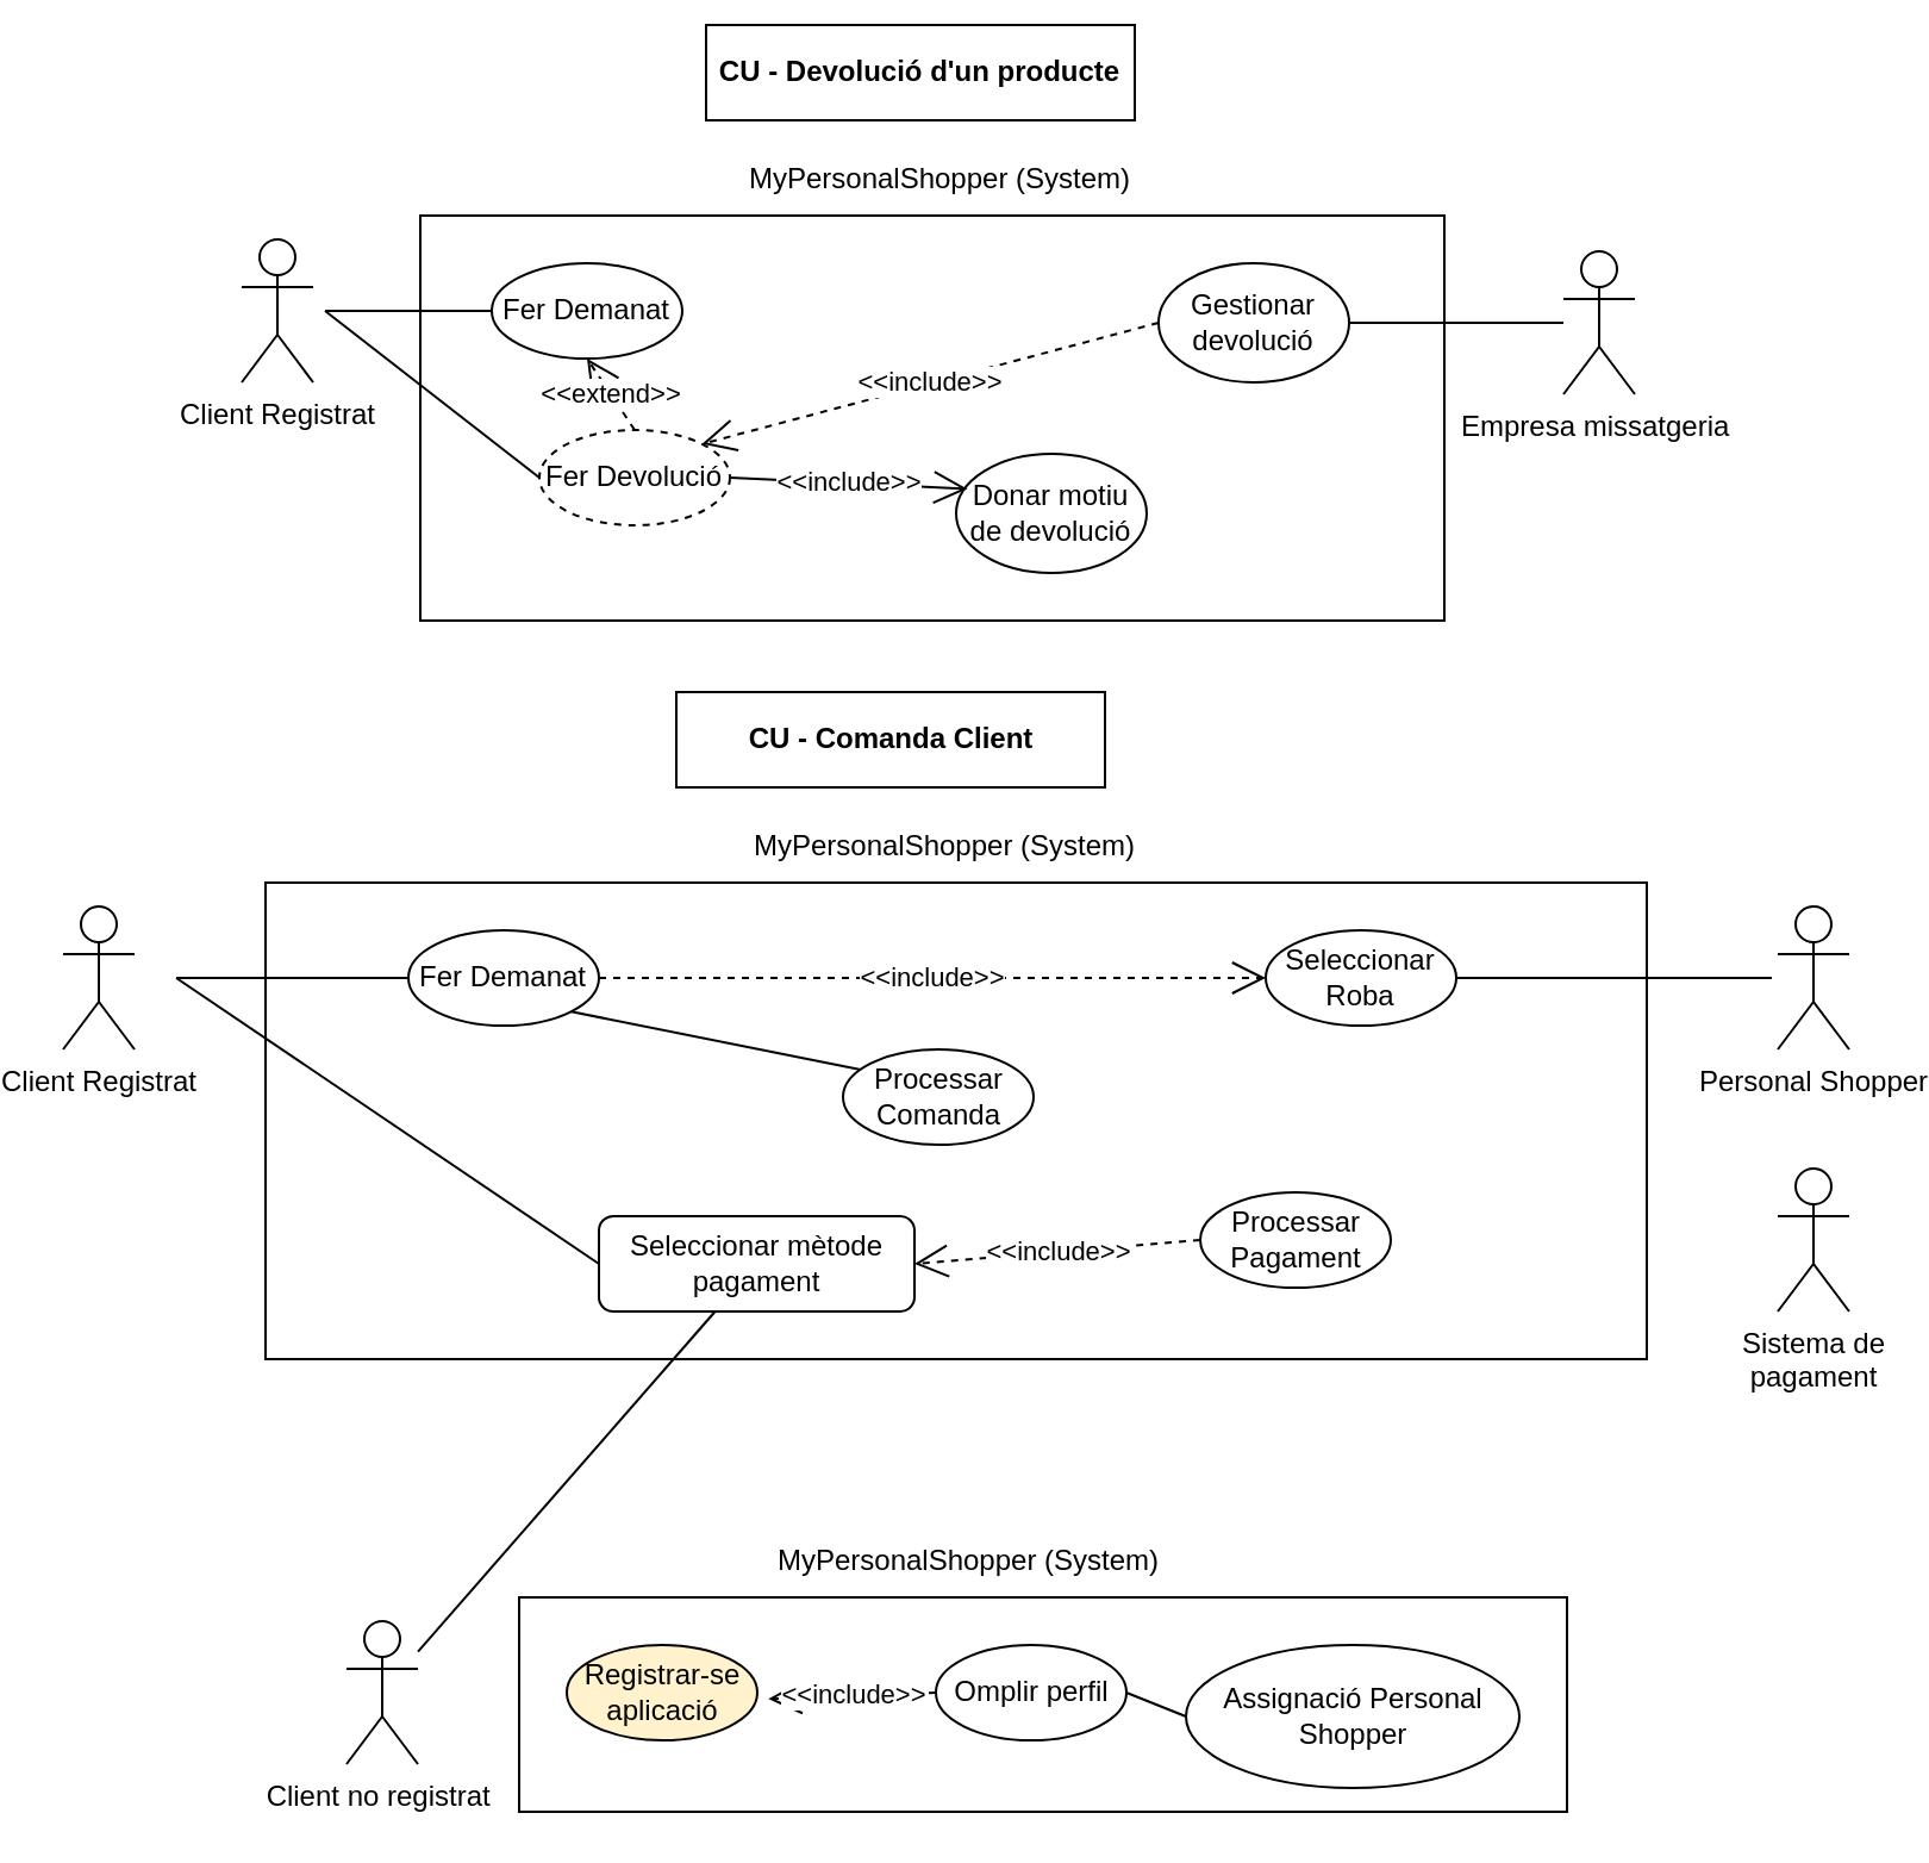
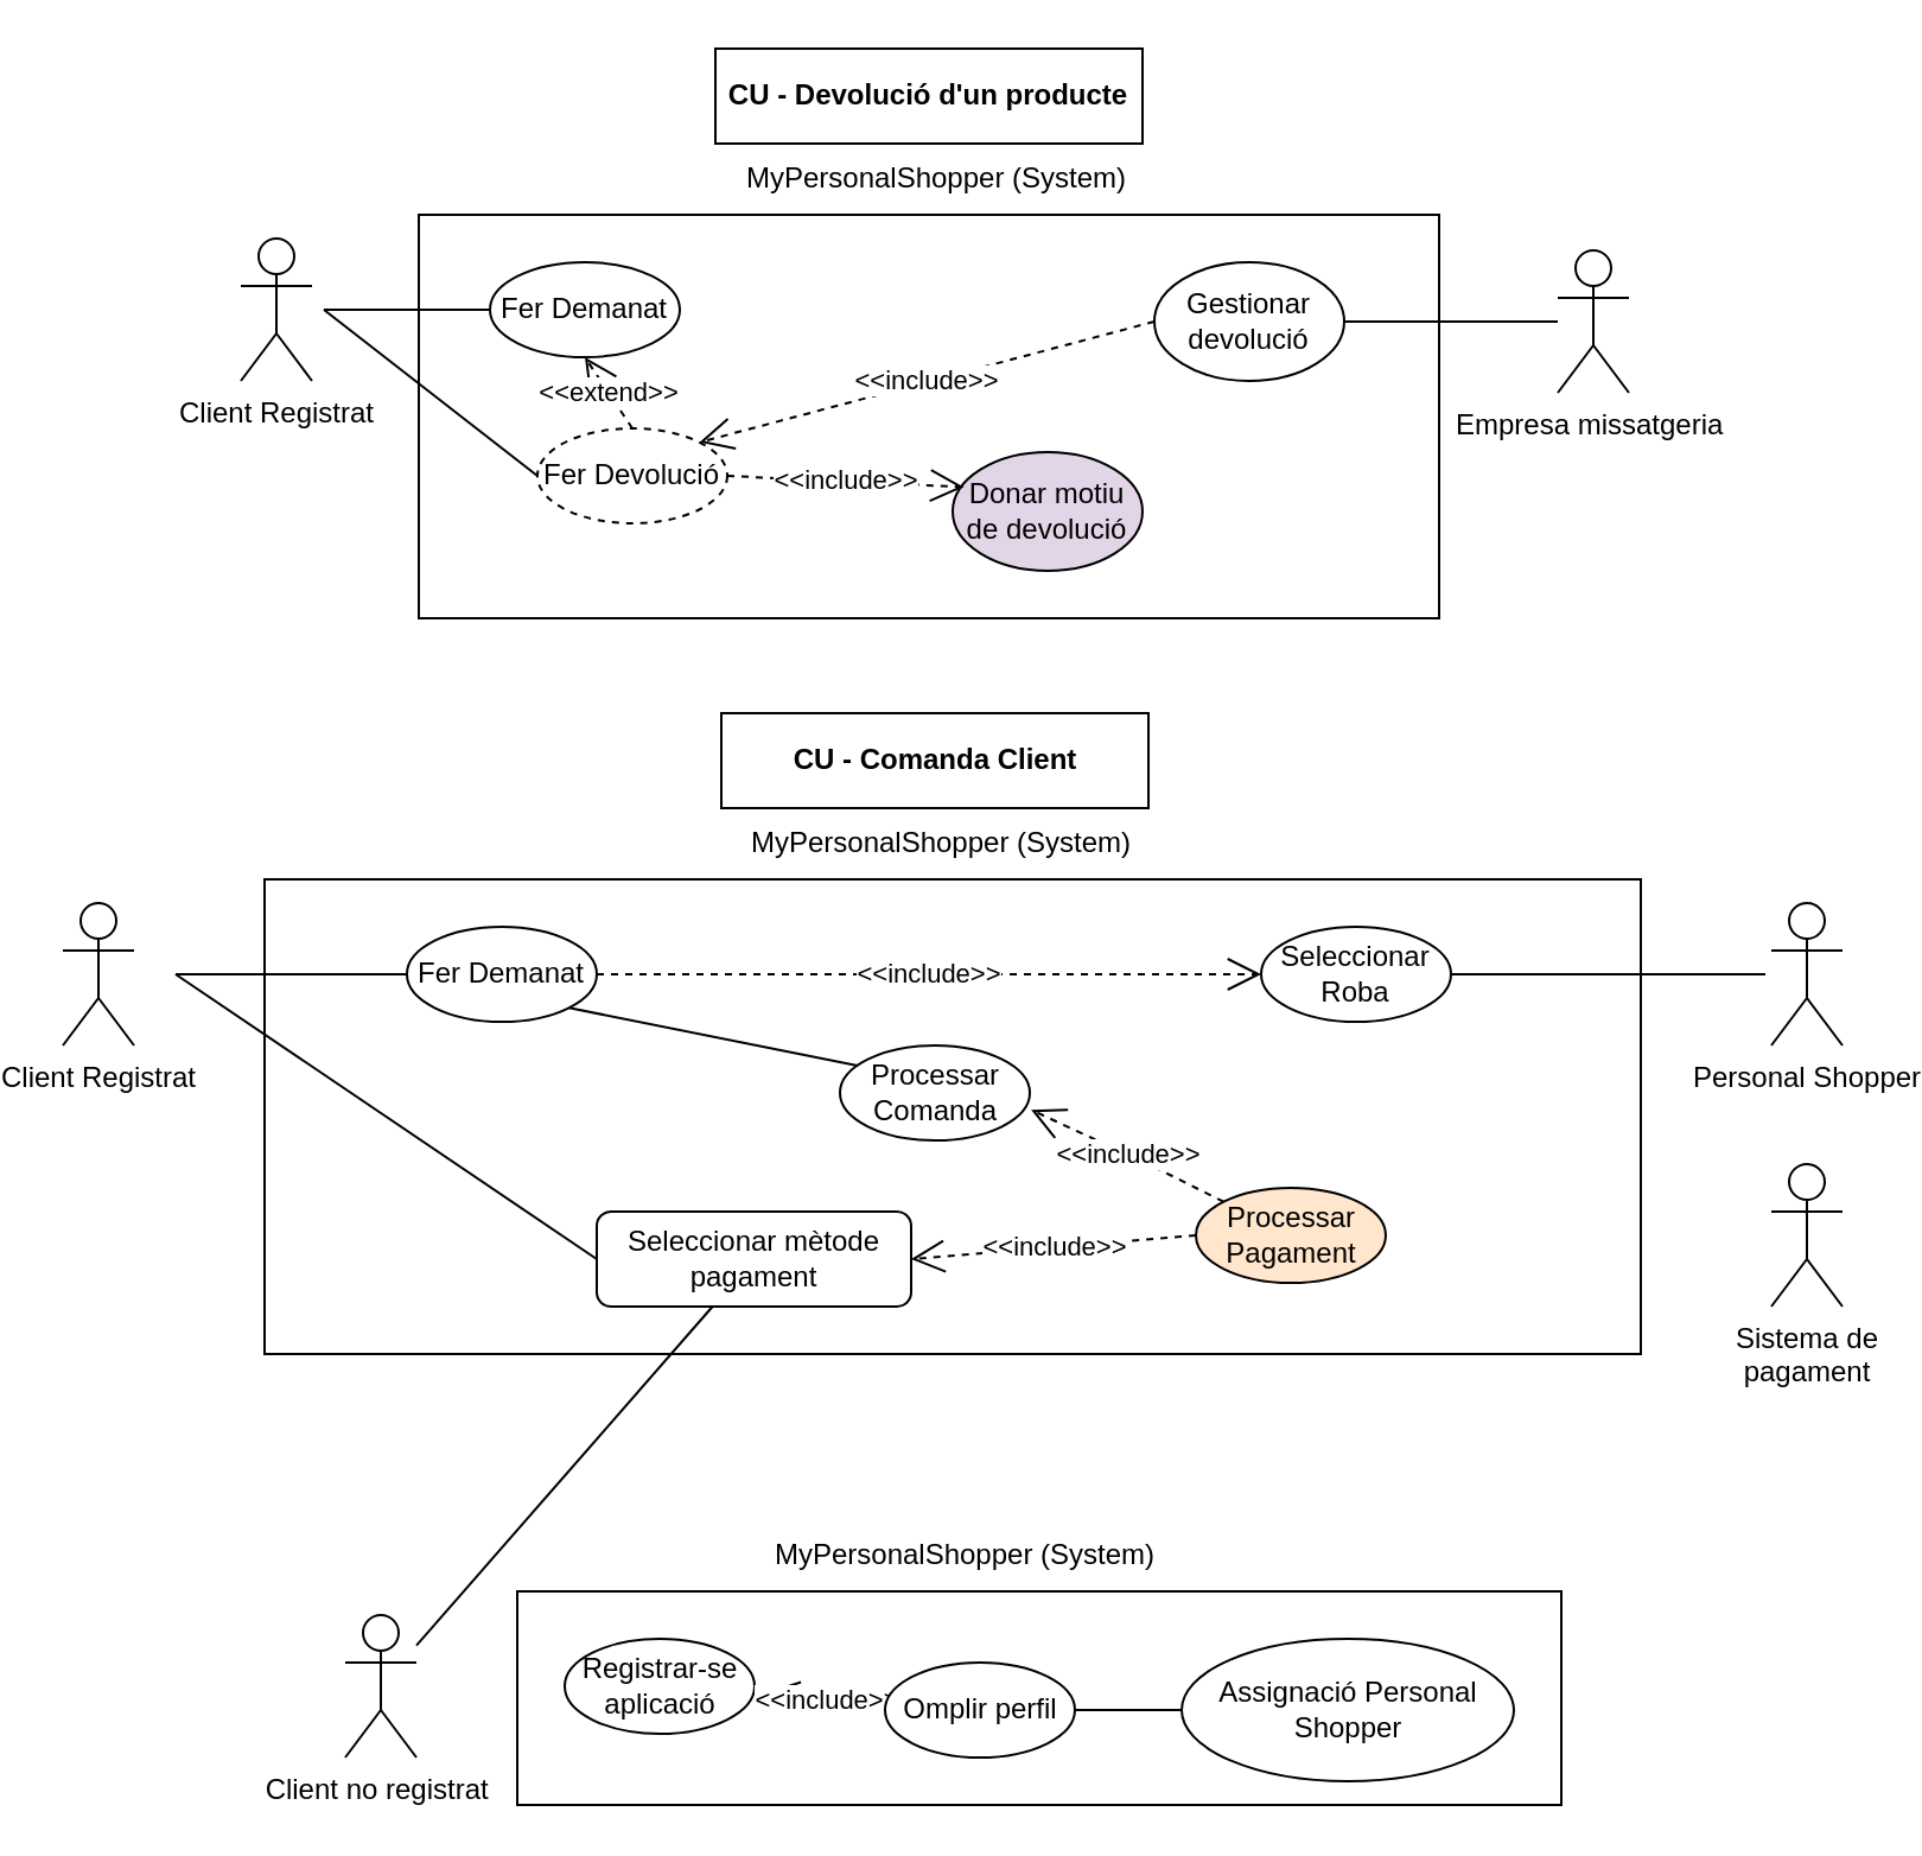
  <mxCell id="0" />
  <mxCell id="1" parent="0" />
  <mxCell id="2" value="" style="rounded=0;whiteSpace=wrap;html=1;" parent="1" vertex="1"><mxGeometry x="105" y="370" width="580" height="200" as="geometry" /></mxCell>
  <mxCell id="3" value="" style="rounded=0;whiteSpace=wrap;html=1;" parent="1" vertex="1"><mxGeometry x="170" y="90" width="430" height="170" as="geometry" /></mxCell>
  <mxCell id="4" value="Client Registrat" style="shape=umlActor;verticalLabelPosition=bottom;verticalAlign=top;html=1;outlineConnect=0;" parent="1" vertex="1"><mxGeometry x="95" y="100" width="30" height="60" as="geometry" /></mxCell>
  <mxCell id="5" value="MyPersonalShopper (System)" style="text;html=1;align=center;verticalAlign=middle;resizable=0;points=[];autosize=1;strokeColor=none;fillColor=none;" parent="1" vertex="1"><mxGeometry x="297.5" y="60" width="180" height="30" as="geometry" /></mxCell>
  <mxCell id="6" value="Fer Demanat" style="ellipse;whiteSpace=wrap;html=1;" parent="1" vertex="1"><mxGeometry x="200" y="110" width="80" height="40" as="geometry" /></mxCell>
  <mxCell id="7" value="Fer Devolució" style="ellipse;whiteSpace=wrap;html=1;dashed=1;" parent="1" vertex="1"><mxGeometry x="220" y="180" width="80" height="40" as="geometry" /></mxCell>
  <mxCell id="8" value="Client Registrat" style="shape=umlActor;verticalLabelPosition=bottom;verticalAlign=top;html=1;outlineConnect=0;" parent="1" vertex="1"><mxGeometry x="20" y="380" width="30" height="60" as="geometry" /></mxCell>
  <mxCell id="9" value="MyPersonalShopper (System)" style="text;html=1;align=center;verticalAlign=middle;resizable=0;points=[];autosize=1;strokeColor=none;fillColor=none;" parent="1" vertex="1"><mxGeometry x="300" y="340" width="180" height="30" as="geometry" /></mxCell>
  <mxCell id="10" value="Fer Demanat" style="ellipse;whiteSpace=wrap;html=1;" parent="1" vertex="1"><mxGeometry x="165" y="390" width="80" height="40" as="geometry" /></mxCell>
  <mxCell id="11" value="Personal Shopper" style="shape=umlActor;verticalLabelPosition=bottom;verticalAlign=top;html=1;outlineConnect=0;" parent="1" vertex="1"><mxGeometry x="740" y="380" width="30" height="60" as="geometry" /></mxCell>
  <mxCell id="12" value="Seleccionar Roba" style="ellipse;whiteSpace=wrap;html=1;" parent="1" vertex="1"><mxGeometry x="525" y="390" width="80" height="40" as="geometry" /></mxCell>
  <mxCell id="13" value="Sistema de &lt;br&gt;pagament" style="shape=umlActor;verticalLabelPosition=bottom;verticalAlign=top;html=1;outlineConnect=0;" parent="1" vertex="1"><mxGeometry x="740" y="490" width="30" height="60" as="geometry" /></mxCell>
  <mxCell id="14" value="Seleccionar mètode pagament" style="whiteSpace=wrap;html=1;rounded=1;" parent="1" vertex="1"><mxGeometry x="245" y="510" width="132.5" height="40" as="geometry" /></mxCell>
- <mxCell id="15" value="Processar Pagament" style="ellipse;whiteSpace=wrap;html=1;" parent="1" vertex="1"><mxGeometry x="497.5" y="500" width="80" height="40" as="geometry" /></mxCell>
+ <mxCell id="15" value="Processar Pagament" style="ellipse;whiteSpace=wrap;html=1;fillColor=#ffe6cc;" parent="1" vertex="1"><mxGeometry x="497.5" y="500" width="80" height="40" as="geometry" /></mxCell>
  <mxCell id="16" value="Processar Comanda" style="ellipse;whiteSpace=wrap;html=1;" parent="1" vertex="1"><mxGeometry x="347.5" y="440" width="80" height="40" as="geometry" /></mxCell>
- <mxCell id="17" value="&lt;b&gt;CU - Devolució d'un producte&lt;/b&gt;" style="text;html=1;strokeColor=default;fillColor=none;align=center;verticalAlign=middle;whiteSpace=wrap;rounded=0;" vertex="1" parent="1"><mxGeometry x="290" y="10" width="180" height="40" as="geometry" /></mxCell>
+ <mxCell id="17" value="&lt;b&gt;CU - Devolució d'un producte&lt;/b&gt;" style="text;html=1;strokeColor=default;fillColor=none;align=center;verticalAlign=middle;whiteSpace=wrap;rounded=0;" vertex="1" parent="1"><mxGeometry x="295" y="20" width="180" height="40" as="geometry" /></mxCell>
  <mxCell id="18" value="&amp;lt;&amp;lt;extend&amp;gt;&amp;gt;" style="endArrow=open;endSize=12;dashed=1;html=1;rounded=0;entryX=0.5;entryY=1;entryDx=0;entryDy=0;exitX=0.5;exitY=0;exitDx=0;exitDy=0;" edge="1" parent="1" source="7" target="6"><mxGeometry width="160" relative="1" as="geometry"><mxPoint x="260" y="310" as="sourcePoint" /><mxPoint x="420" y="310" as="targetPoint" /></mxGeometry></mxCell>
- <mxCell id="19" value="Donar motiu de devolució" style="ellipse;whiteSpace=wrap;html=1;" vertex="1" parent="1"><mxGeometry x="395" y="190" width="80" height="50" as="geometry" /></mxCell>
- <mxCell id="20" value="&amp;lt;&amp;lt;include&amp;gt;&amp;gt;" style="endArrow=open;endSize=12;dashed=0;html=1;rounded=0;entryX=0.059;entryY=0.294;entryDx=0;entryDy=0;exitX=1;exitY=0.5;exitDx=0;exitDy=0;entryPerimeter=0;" edge="1" parent="1" source="7" target="19"><mxGeometry width="160" relative="1" as="geometry"><mxPoint x="300" y="180" as="sourcePoint" /><mxPoint x="350" y="220" as="targetPoint" /></mxGeometry></mxCell>
+ <mxCell id="19" value="Donar motiu de devolució" style="ellipse;whiteSpace=wrap;html=1;fillColor=#e1d5e7;" vertex="1" parent="1"><mxGeometry x="395" y="190" width="80" height="50" as="geometry" /></mxCell>
+ <mxCell id="20" value="&amp;lt;&amp;lt;include&amp;gt;&amp;gt;" style="endArrow=open;endSize=12;dashed=1;html=1;rounded=0;entryX=0.059;entryY=0.294;entryDx=0;entryDy=0;exitX=1;exitY=0.5;exitDx=0;exitDy=0;entryPerimeter=0;" edge="1" parent="1" source="7" target="19"><mxGeometry width="160" relative="1" as="geometry"><mxPoint x="300" y="180" as="sourcePoint" /><mxPoint x="350" y="220" as="targetPoint" /></mxGeometry></mxCell>
  <mxCell id="21" value="Empresa missatgeria&amp;nbsp;" style="shape=umlActor;verticalLabelPosition=bottom;verticalAlign=top;html=1;outlineConnect=0;" vertex="1" parent="1"><mxGeometry x="650" y="105" width="30" height="60" as="geometry" /></mxCell>
  <mxCell id="22" value="Gestionar devolució" style="ellipse;whiteSpace=wrap;html=1;" vertex="1" parent="1"><mxGeometry x="480" y="110" width="80" height="50" as="geometry" /></mxCell>
  <mxCell id="23" value="&amp;lt;&amp;lt;include&amp;gt;&amp;gt;" style="endArrow=open;endSize=12;dashed=1;html=1;rounded=0;entryX=1;entryY=0;entryDx=0;entryDy=0;exitX=0;exitY=0.5;exitDx=0;exitDy=0;" edge="1" parent="1" source="22" target="7"><mxGeometry width="160" relative="1" as="geometry"><mxPoint x="290" y="210" as="sourcePoint" /><mxPoint x="375" y="205" as="targetPoint" /></mxGeometry></mxCell>
- <mxCell id="24" value="&lt;b&gt;CU - Comanda Client&lt;/b&gt;" style="text;html=1;strokeColor=default;fillColor=none;align=center;verticalAlign=middle;whiteSpace=wrap;rounded=0;" vertex="1" parent="1"><mxGeometry x="277.5" y="290" width="180" height="40" as="geometry" /></mxCell>
+ <mxCell id="24" value="&lt;b&gt;CU - Comanda Client&lt;/b&gt;" style="text;html=1;strokeColor=default;fillColor=none;align=center;verticalAlign=middle;whiteSpace=wrap;rounded=0;" vertex="1" parent="1"><mxGeometry x="297.5" y="300" width="180" height="40" as="geometry" /></mxCell>
  <mxCell id="25" value="&amp;lt;&amp;lt;include&amp;gt;&amp;gt;" style="endArrow=open;endSize=12;dashed=1;html=1;rounded=0;entryX=0;entryY=0.5;entryDx=0;entryDy=0;exitX=1;exitY=0.5;exitDx=0;exitDy=0;" edge="1" parent="1" source="10" target="12"><mxGeometry width="160" relative="1" as="geometry"><mxPoint x="317.5" y="210" as="sourcePoint" /><mxPoint x="417.5" y="215" as="targetPoint" /></mxGeometry></mxCell>
  <mxCell id="26" value="&amp;lt;&amp;lt;include&amp;gt;&amp;gt;" style="endArrow=open;endSize=12;dashed=1;html=1;rounded=0;entryX=1;entryY=0.5;entryDx=0;entryDy=0;exitX=0;exitY=0.5;exitDx=0;exitDy=0;" edge="1" parent="1" source="15" target="14"><mxGeometry width="160" relative="1" as="geometry"><mxPoint x="255.5" y="420" as="sourcePoint" /><mxPoint x="535.5" y="420" as="targetPoint" /></mxGeometry></mxCell>
  <mxCell id="27" value="" style="rounded=0;whiteSpace=wrap;html=1;" vertex="1" parent="1"><mxGeometry x="211.5" y="670" width="440" height="90" as="geometry" /></mxCell>
  <mxCell id="28" value="Client no registrat&amp;nbsp;&lt;br&gt;" style="shape=umlActor;verticalLabelPosition=bottom;verticalAlign=top;html=1;outlineConnect=0;" vertex="1" parent="1"><mxGeometry x="139" y="680" width="30" height="60" as="geometry" /></mxCell>
  <mxCell id="29" value="MyPersonalShopper (System)" style="text;html=1;align=center;verticalAlign=middle;resizable=0;points=[];autosize=1;strokeColor=none;fillColor=none;" vertex="1" parent="1"><mxGeometry x="310" y="640" width="180" height="30" as="geometry" /></mxCell>
- <mxCell id="30" value="Registrar-se aplicació" style="ellipse;whiteSpace=wrap;html=1;fillColor=#fff2cc;" vertex="1" parent="1"><mxGeometry x="231.5" y="690" width="80" height="40" as="geometry" /></mxCell>
+ <mxCell id="30" value="Registrar-se aplicació" style="ellipse;whiteSpace=wrap;html=1;" vertex="1" parent="1"><mxGeometry x="231.5" y="690" width="80" height="40" as="geometry" /></mxCell>
  <mxCell id="31" value="&amp;lt;&amp;lt;include&amp;gt;&amp;gt;" style="endArrow=open;endSize=12;dashed=1;html=1;rounded=0;entryX=1.058;entryY=0.566;entryDx=0;entryDy=0;entryPerimeter=0;exitX=0;exitY=0.5;exitDx=0;exitDy=0;" edge="1" parent="1" source="32" target="30"><mxGeometry width="160" relative="1" as="geometry"><mxPoint x="524" y="715" as="sourcePoint" /><mxPoint x="332.284" y="765.858" as="targetPoint" /></mxGeometry></mxCell>
- <mxCell id="32" value="Omplir perfil" style="ellipse;whiteSpace=wrap;html=1;" vertex="1" parent="1"><mxGeometry x="386.5" y="690" width="80" height="40" as="geometry" /></mxCell>
+ <mxCell id="32" value="Omplir perfil" style="ellipse;whiteSpace=wrap;html=1;" vertex="1" parent="1"><mxGeometry x="366.5" y="700" width="80" height="40" as="geometry" /></mxCell>
  <mxCell id="33" value="Assignació Personal Shopper" style="ellipse;whiteSpace=wrap;html=1;" vertex="1" parent="1"><mxGeometry x="491.5" y="690" width="140" height="60" as="geometry" /></mxCell>
  <mxCell id="34" value="" style="endArrow=none;html=1;rounded=0;entryX=0;entryY=0.5;entryDx=0;entryDy=0;" edge="1" parent="1" target="6"><mxGeometry relative="1" as="geometry"><mxPoint x="130" y="130" as="sourcePoint" /><mxPoint x="450" y="170" as="targetPoint" /></mxGeometry></mxCell>
  <mxCell id="35" value="" style="endArrow=none;html=1;rounded=0;entryX=0;entryY=0.5;entryDx=0;entryDy=0;" edge="1" parent="1" target="7"><mxGeometry relative="1" as="geometry"><mxPoint x="130" y="130" as="sourcePoint" /><mxPoint x="210" y="140" as="targetPoint" /></mxGeometry></mxCell>
  <mxCell id="36" value="" style="endArrow=none;html=1;rounded=0;" edge="1" parent="1" target="21"><mxGeometry relative="1" as="geometry"><mxPoint x="560" y="135" as="sourcePoint" /><mxPoint x="230" y="210" as="targetPoint" /></mxGeometry></mxCell>
  <mxCell id="37" value="" style="endArrow=none;html=1;rounded=0;exitX=1;exitY=0.5;exitDx=0;exitDy=0;" edge="1" parent="1" source="12"><mxGeometry relative="1" as="geometry"><mxPoint x="577.5" y="145" as="sourcePoint" /><mxPoint x="737.5" y="410" as="targetPoint" /></mxGeometry></mxCell>
+ <mxCell id="38" value="&amp;lt;&amp;lt;include&amp;gt;&amp;gt;" style="endArrow=open;endSize=12;dashed=1;html=1;rounded=0;entryX=1.007;entryY=0.678;entryDx=0;entryDy=0;entryPerimeter=0;exitX=0;exitY=0;exitDx=0;exitDy=0;" edge="1" parent="1" source="15" target="16"><mxGeometry width="160" relative="1" as="geometry"><mxPoint x="255.5" y="420" as="sourcePoint" /><mxPoint x="535.5" y="420" as="targetPoint" /><Array as="points"><mxPoint x="477.5" y="490" /></Array></mxGeometry></mxCell>
  <mxCell id="39" value="" style="endArrow=none;html=1;rounded=0;exitX=1;exitY=1;exitDx=0;exitDy=0;entryX=0.093;entryY=0.213;entryDx=0;entryDy=0;entryPerimeter=0;" edge="1" parent="1" source="10" target="16"><mxGeometry relative="1" as="geometry"><mxPoint x="615.5" y="420" as="sourcePoint" /><mxPoint x="747.5" y="420" as="targetPoint" /></mxGeometry></mxCell>
  <mxCell id="40" value="" style="endArrow=none;html=1;rounded=0;entryX=0;entryY=0.5;entryDx=0;entryDy=0;" edge="1" parent="1" target="14"><mxGeometry relative="1" as="geometry"><mxPoint x="67.5" y="410" as="sourcePoint" /><mxPoint x="757.5" y="430" as="targetPoint" /></mxGeometry></mxCell>
  <mxCell id="41" value="" style="endArrow=none;html=1;rounded=0;entryX=0;entryY=0.5;entryDx=0;entryDy=0;" edge="1" parent="1" target="10"><mxGeometry relative="1" as="geometry"><mxPoint x="67.5" y="410" as="sourcePoint" /><mxPoint x="255.5" y="540" as="targetPoint" /></mxGeometry></mxCell>
  <mxCell id="42" value="" style="endArrow=none;html=1;rounded=0;" edge="1" parent="1" source="28" target="14"><mxGeometry relative="1" as="geometry"><mxPoint x="111.5" y="420" as="sourcePoint" /><mxPoint x="289.5" y="540" as="targetPoint" /></mxGeometry></mxCell>
  <mxCell id="43" value="" style="endArrow=none;html=1;rounded=0;entryX=0;entryY=0.5;entryDx=0;entryDy=0;exitX=1;exitY=0.5;exitDx=0;exitDy=0;" edge="1" parent="1" source="32" target="33"><mxGeometry relative="1" as="geometry"><mxPoint x="451.5" y="735" as="sourcePoint" /><mxPoint x="241.5" y="720" as="targetPoint" /></mxGeometry></mxCell>
